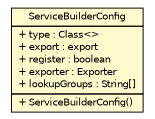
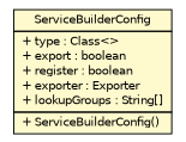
  digraph {
    nodesep=0.25
    ranksep=0.5
-   n1 [fontcolor=black fontname=Helvetica fontsize=10.0 label=<<table title="sorcer.core.service.ServiceBuilderConfig" border="0" cellborder="1" cellspacing="0" cellpadding="2" port="p" bgcolor="lemonChiffon" href="./ServiceBuilderConfig.html"> 		<tr><td><table border="0" cellspacing="0" cellpadding="1"> <tr><td align="center" balign="center"> ServiceBuilderConfig </td></tr> 		</table></td></tr> 		<tr><td><table border="0" cellspacing="0" cellpadding="1"> <tr><td align="left" balign="left"> + type : Class&lt;&gt; </td></tr> <tr><td align="left" balign="left"> + export : export </td></tr> <tr><td align="left" balign="left"> + register : boolean </td></tr> <tr><td align="left" balign="left"> + exporter : Exporter </td></tr> <tr><td align="left" balign="left"> + lookupGroups : String[] </td></tr> 		</table></td></tr> 		<tr><td><table border="0" cellspacing="0" cellpadding="1"> <tr><td align="left" balign="left"> + ServiceBuilderConfig() </td></tr> 		</table></td></tr> 		</table>> shape=plaintext]
+   n1 [fontcolor=black fontname=Helvetica fontsize=10.0 label=<<table title="sorcer.core.service.ServiceBuilderConfig" border="0" cellborder="1" cellspacing="0" cellpadding="2" port="p" bgcolor="lemonChiffon" href="./ServiceBuilderConfig.html"> 		<tr><td><table border="0" cellspacing="0" cellpadding="1"> <tr><td align="center" balign="center"> ServiceBuilderConfig </td></tr> 		</table></td></tr> 		<tr><td><table border="0" cellspacing="0" cellpadding="1"> <tr><td align="left" balign="left"> + type : Class&lt;&gt; </td></tr> <tr><td align="left" balign="left"> + export : boolean </td></tr> <tr><td align="left" balign="left"> + register : boolean </td></tr> <tr><td align="left" balign="left"> + exporter : Exporter </td></tr> <tr><td align="left" balign="left"> + lookupGroups : String[] </td></tr> 		</table></td></tr> 		<tr><td><table border="0" cellspacing="0" cellpadding="1"> <tr><td align="left" balign="left"> + ServiceBuilderConfig() </td></tr> 		</table></td></tr> 		</table>> shape=plaintext]
  }
